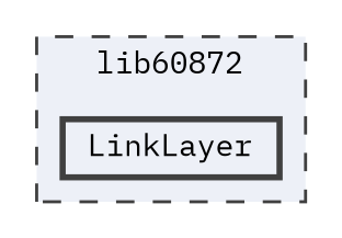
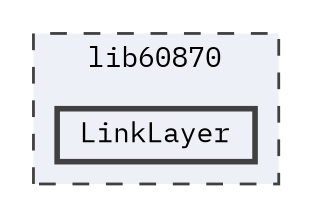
  digraph {
    compound=true
    fontname="IBM Plex Mono"
    n1 [color=grey25 fillcolor="#edf0f7" fontname="IBM Plex Mono" fontsize=10 height=0.2 label=LinkLayer shape=box style="filled,bold" width=0.4]
    subgraph cluster_1 {
      bgcolor="#edf0f7"
      fontsize=10
-     label=lib60872
+     label=lib60870
      pencolor=grey25
      style="filled,dashed"
      n1
    }
  }
